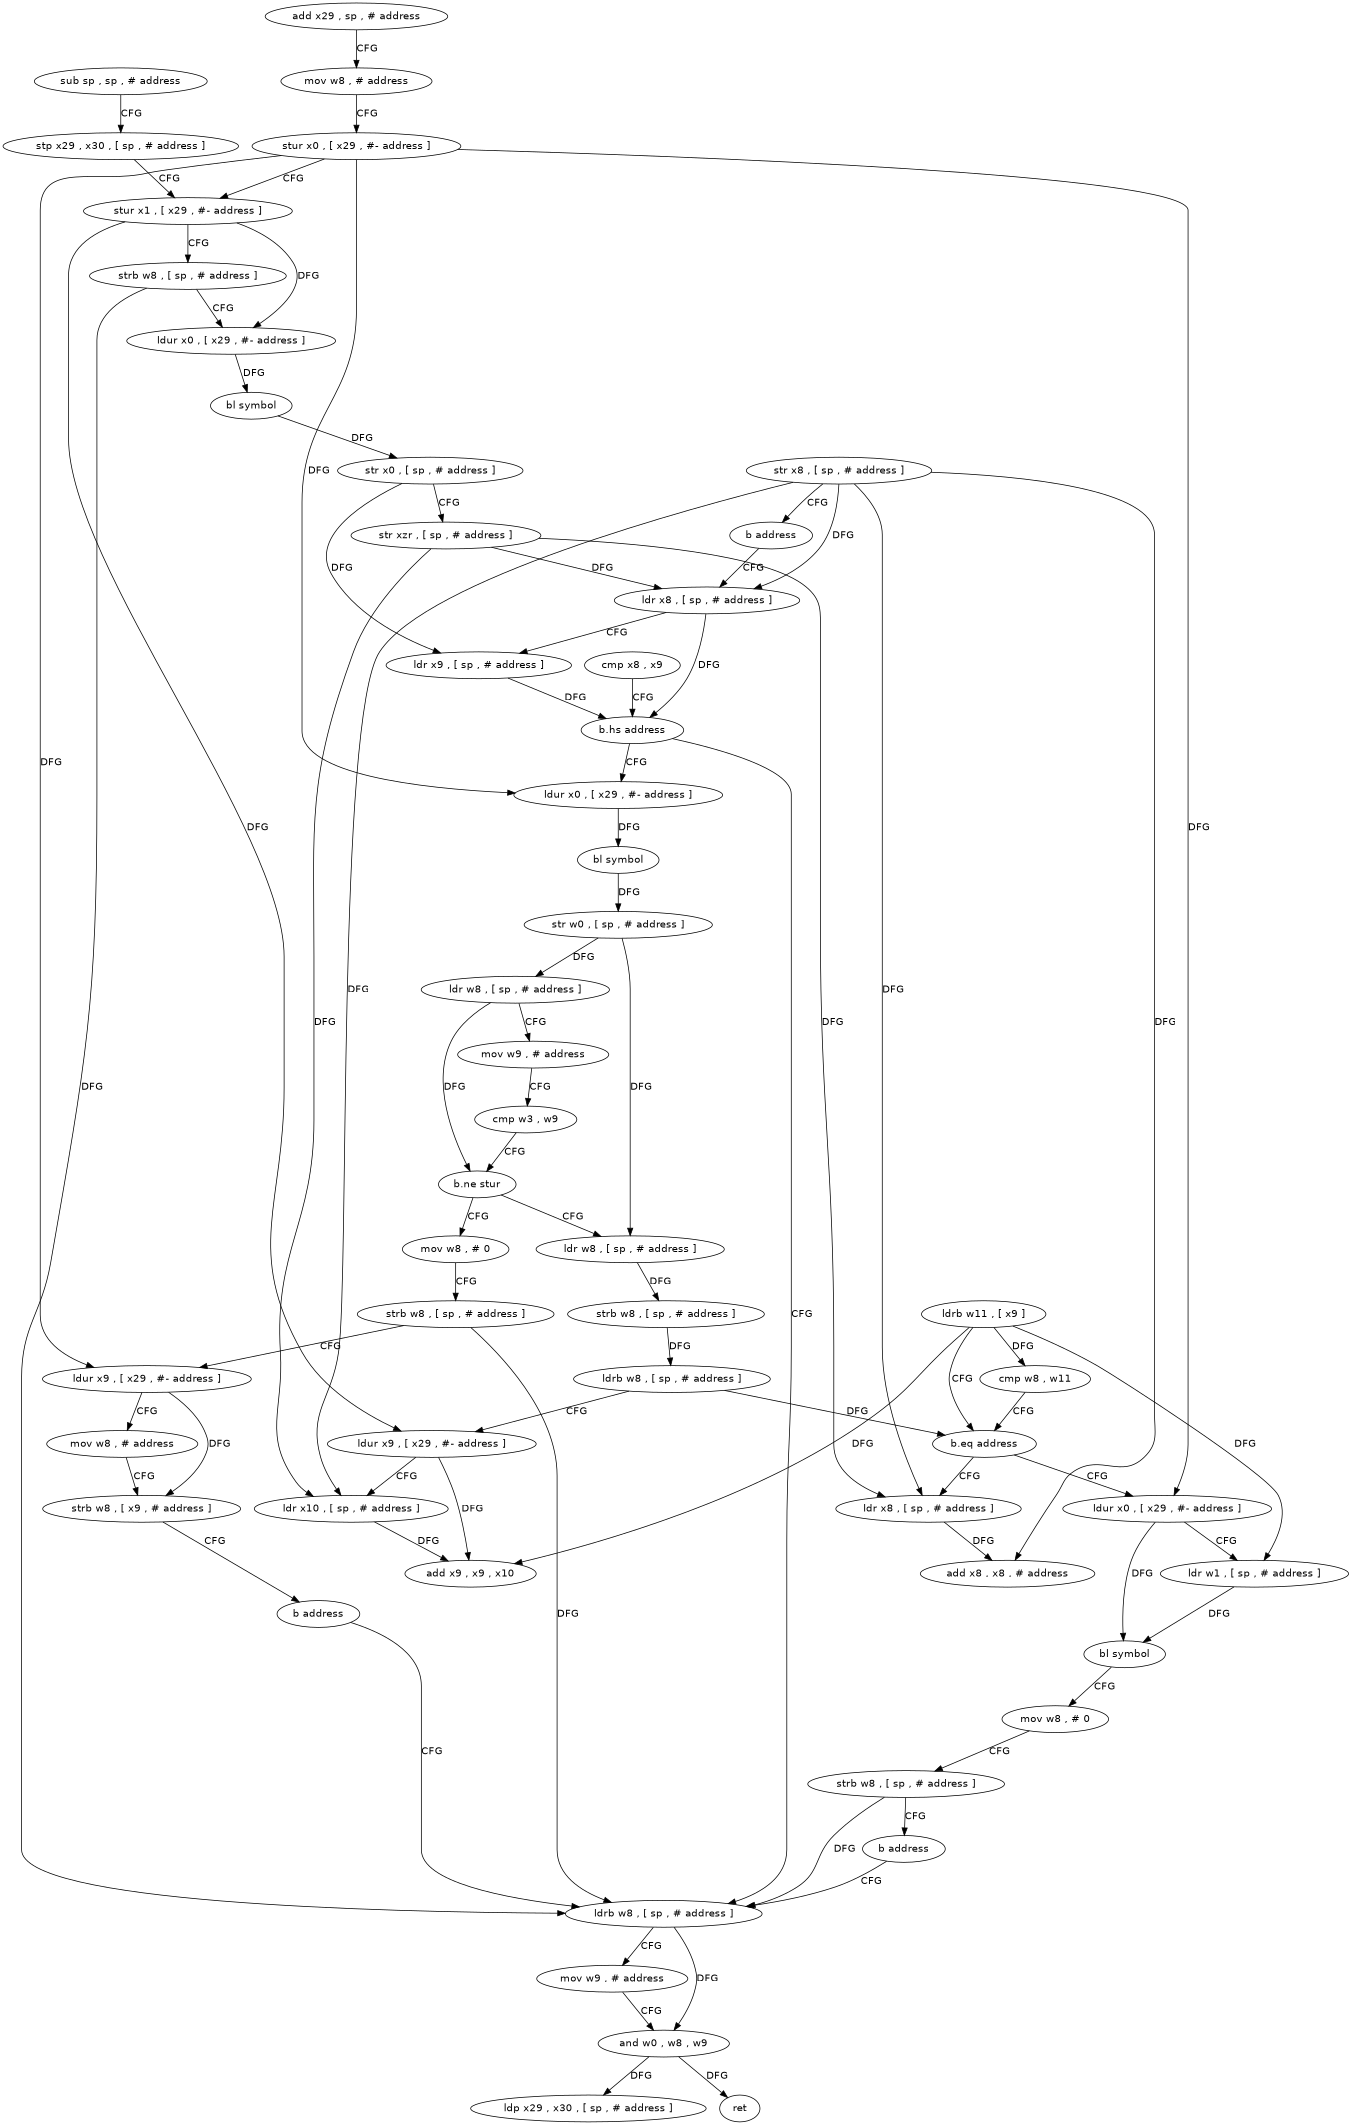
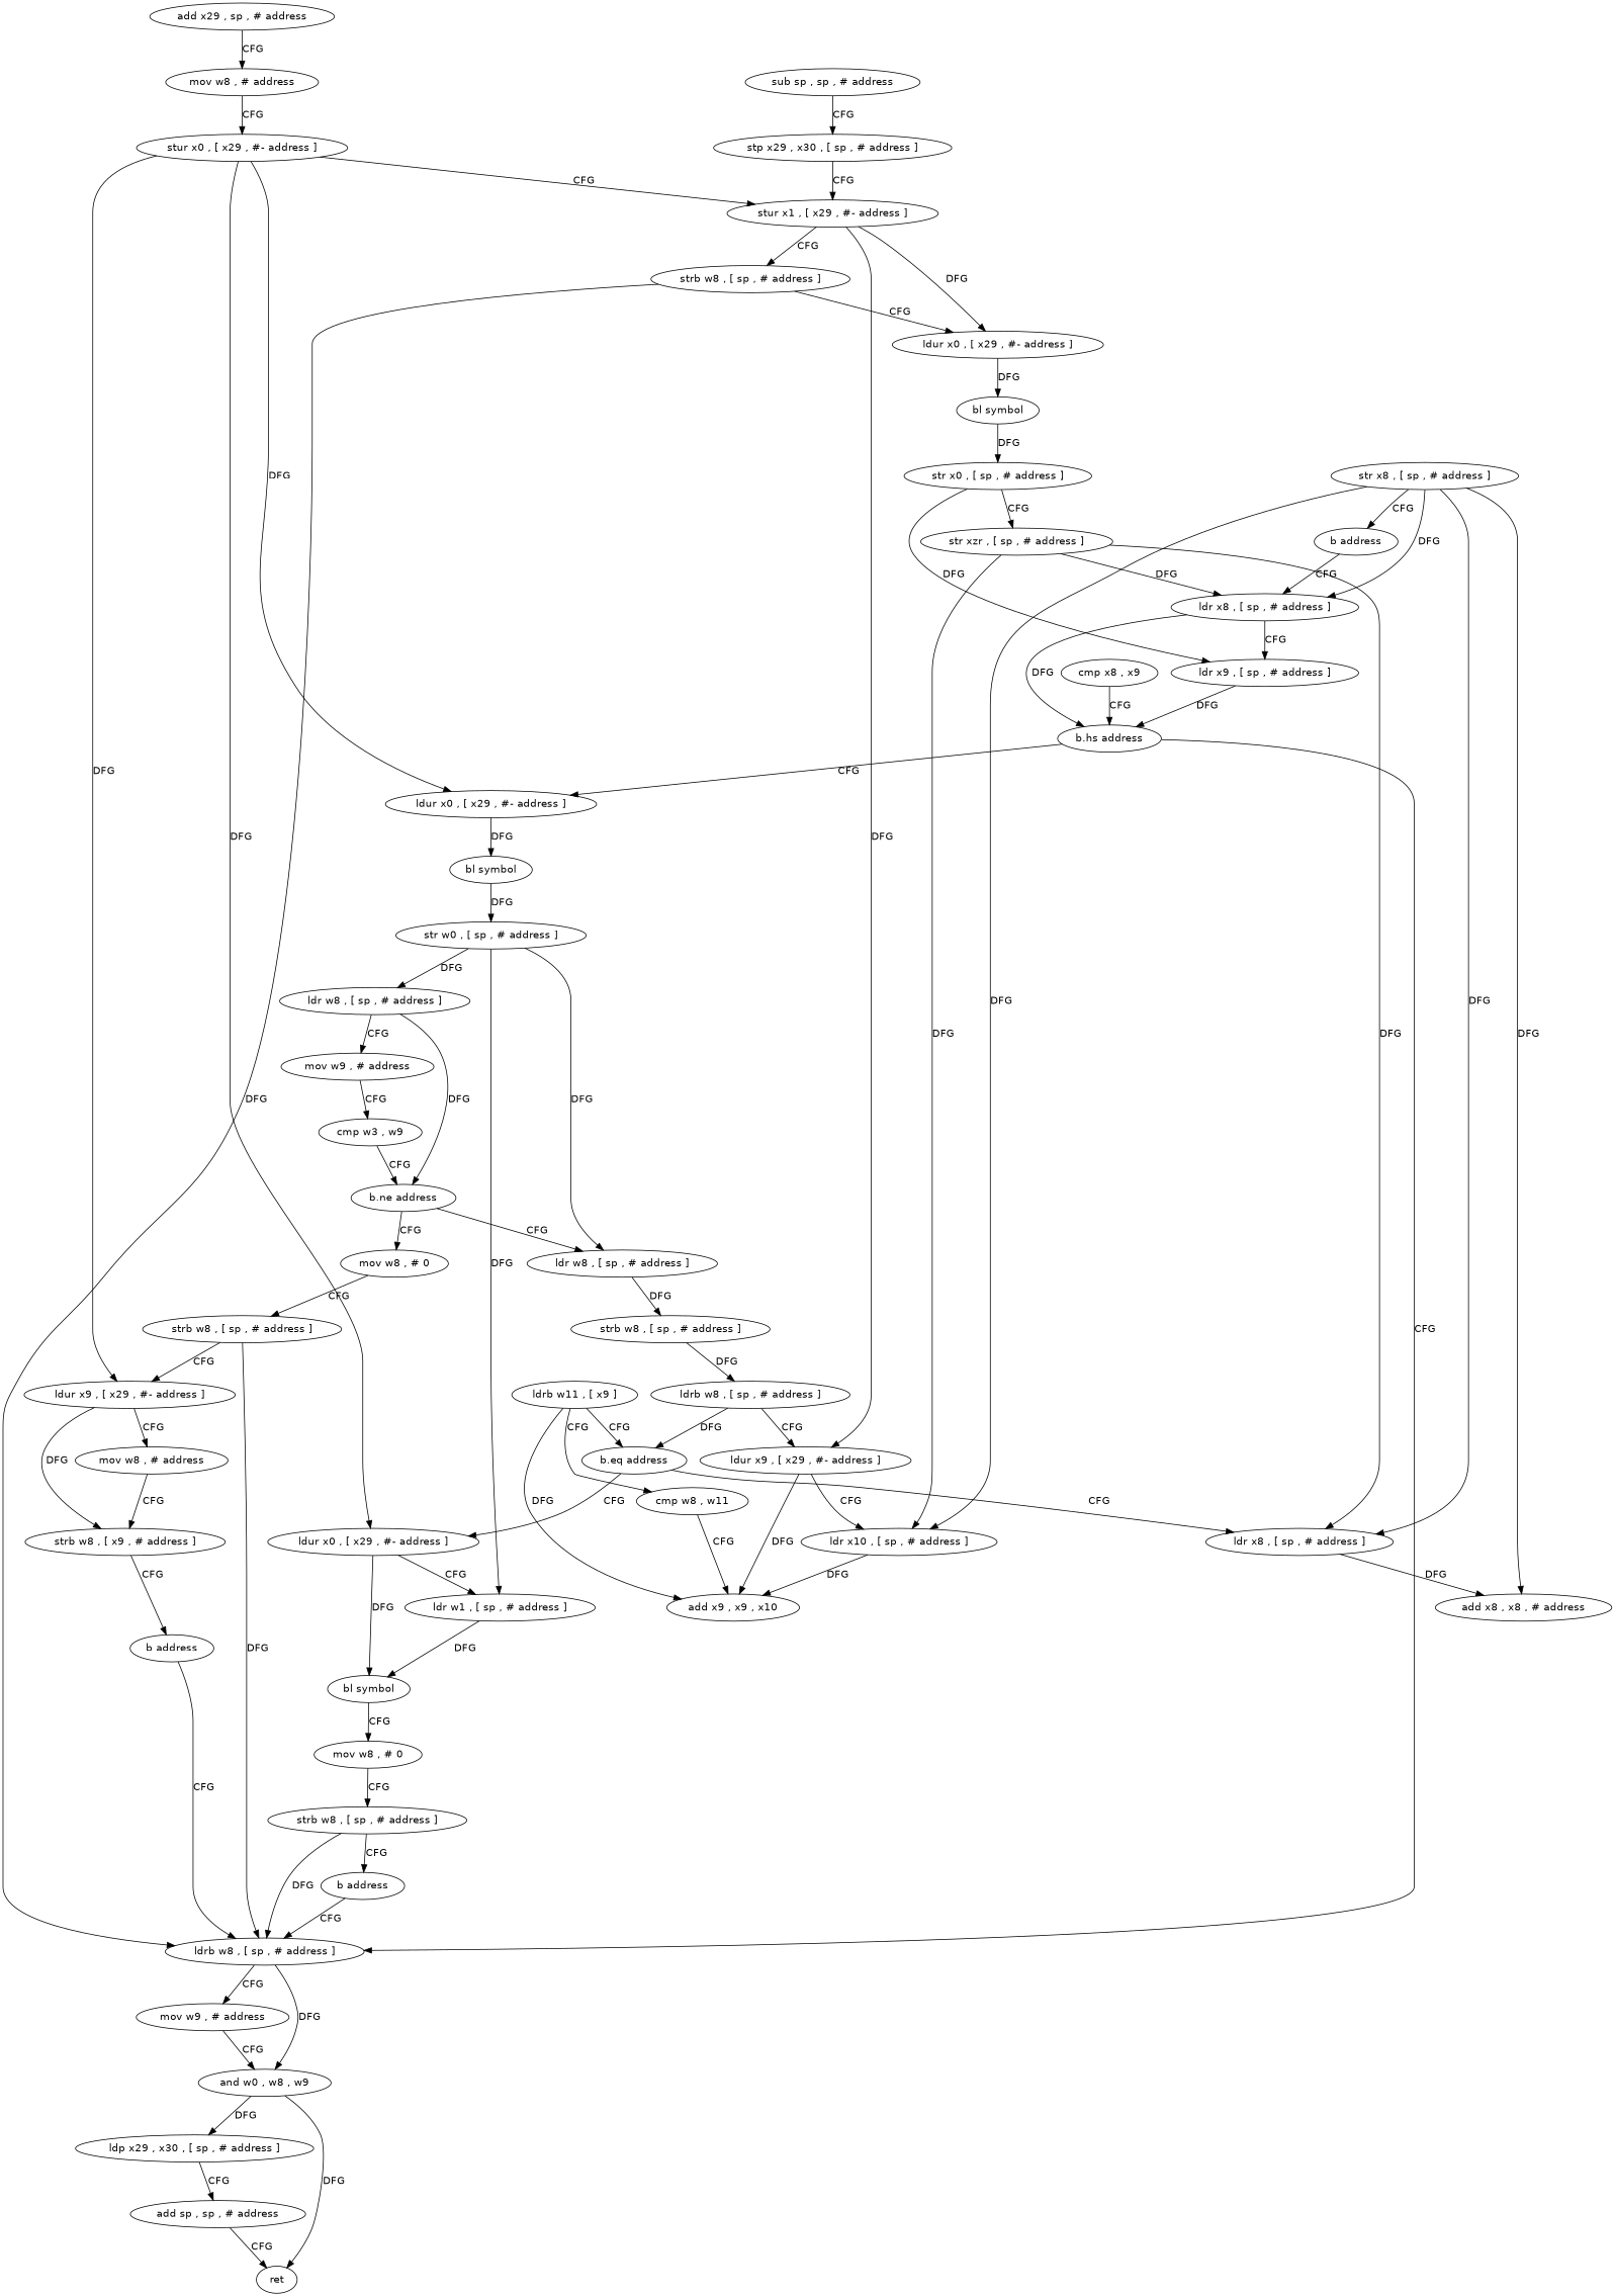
  digraph {
    fontname="DejaVu Sans"
    node [fontname="DejaVu Sans"]
    edge [fontname="DejaVu Sans"]
    n1 [label="sub sp , sp , # address"]
    n2 [label="stp x29 , x30 , [ sp , # address ]"]
    n3 [label="stur x1 , [ x29 , #- address ]"]
    n4 [label="add x29 , sp , # address"]
    n5 [label="mov w8 , # address"]
    n6 [label="stur x0 , [ x29 , #- address ]"]
    n7 [label="ldur x0 , [ x29 , #- address ]"]
    n8 [label="ldur x0 , [ x29 , #- address ]"]
    n9 [label="ldur x9 , [ x29 , #- address ]"]
    n10 [label="strb w8 , [ sp , # address ]"]
    n11 [label="ldur x0 , [ x29 , #- address ]"]
    n12 [label="ldur x9 , [ x29 , #- address ]"]
    n13 [label="bl symbol"]
    n14 [label="ldr w1 , [ sp , # address ]"]
    n15 [label="bl symbol"]
    n16 [label="mov w8 , # address"]
    n17 [label="strb w8 , [ x9 , # address ]"]
    n18 [label="ldrb w8 , [ sp , # address ]"]
    n19 [label="bl symbol"]
    n20 [label="ldr x10 , [ sp , # address ]"]
    n21 [label="add x9 , x9 , x10"]
    n22 [label="mov w9 , # address"]
    n23 [label="and w0 , w8 , w9"]
    n24 [label="str x0 , [ sp , # address ]"]
    n25 [label="str xzr , [ sp , # address ]"]
    n26 [label="ldr x9 , [ sp , # address ]"]
    n27 [label="ldr x8 , [ sp , # address ]"]
    n28 [label="ldr x8 , [ sp , # address ]"]
    n29 [label="b.hs address"]
    n30 [label="add x8 , x8 , # address"]
    n31 [label="ldp x29 , x30 , [ sp , # address ]"]
    n32 [label=ret]
+   n33 [label="add sp , sp , # address"]
    n34 [label="str w0 , [ sp , # address ]"]
    n35 [label="ldr w8 , [ sp , # address ]"]
    n36 [label="ldr w8 , [ sp , # address ]"]
    n37 [label="mov w9 , # address"]
-   n38 [label="b.ne stur"]
+   n38 [label="b.ne address"]
    n39 [label="strb w8 , [ sp , # address ]"]
    n40 [label="cmp w3 , w9"]
    n41 [label="mov w8 , # 0"]
    n42 [label="strb w8 , [ sp , # address ]"]
    n43 [label="ldrb w8 , [ sp , # address ]"]
    n44 [label="b.eq address"]
    n45 [label="ldrb w11 , [ x9 ]"]
    n46 [label="cmp w8 , w11"]
    n47 [label="mov w8 , # 0"]
    n48 [label="b address"]
    n49 [label="str x8 , [ sp , # address ]"]
    n50 [label="b address"]
    n51 [label="strb w8 , [ sp , # address ]"]
    n52 [label="b address"]
    n53 [label="cmp x8 , x9"]
    n1 -> n2 [label=CFG]
    n2 -> n3 [label=CFG]
    n3 -> n10 [label=CFG]
    n3 -> n11 [label=DFG]
    n3 -> n12 [label=DFG]
    n4 -> n5 [label=CFG]
    n5 -> n6 [label=CFG]
    n6 -> n3 [label=CFG]
    n6 -> n7 [label=DFG]
    n6 -> n8 [label=DFG]
    n6 -> n9 [label=DFG]
    n7 -> n13 [label=DFG]
    n8 -> n14 [label=CFG]
    n8 -> n15 [label=DFG]
    n9 -> n16 [label=CFG]
    n9 -> n17 [label=DFG]
    n10 -> n11 [label=CFG]
    n10 -> n18 [label=DFG]
    n11 -> n19 [label=DFG]
    n12 -> n20 [label=CFG]
    n12 -> n21 [label=DFG]
    n13 -> n34 [label=DFG]
    n14 -> n15 [label=DFG]
    n15 -> n47 [label=CFG]
    n16 -> n17 [label=CFG]
    n17 -> n48 [label=CFG]
    n18 -> n22 [label=CFG]
    n18 -> n23 [label=DFG]
    n19 -> n24 [label=DFG]
    n20 -> n21 [label=DFG]
    n22 -> n23 [label=CFG]
    n23 -> n31 [label=DFG]
    n23 -> n32 [label=DFG]
    n24 -> n25 [label=CFG]
    n24 -> n26 [label=DFG]
    n25 -> n20 [label=DFG]
    n25 -> n27 [label=DFG]
    n25 -> n28 [label=DFG]
    n26 -> n29 [label=DFG]
    n27 -> n26 [label=CFG]
    n27 -> n29 [label=DFG]
    n28 -> n30 [label=DFG]
    n29 -> n7 [label=CFG]
    n29 -> n18 [label=CFG]
-   n45 -> n14 [label=DFG]
+   n31 -> n33 [label=CFG]
+   n33 -> n32 [label=CFG]
+   n34 -> n14 [label=DFG]
    n34 -> n35 [label=DFG]
    n34 -> n36 [label=DFG]
    n35 -> n37 [label=CFG]
    n35 -> n38 [label=DFG]
    n36 -> n39 [label=DFG]
    n37 -> n40 [label=CFG]
    n38 -> n36 [label=CFG]
    n38 -> n41 [label=CFG]
    n39 -> n43 [label=DFG]
    n40 -> n38 [label=CFG]
    n41 -> n42 [label=CFG]
    n42 -> n9 [label=CFG]
    n42 -> n18 [label=DFG]
    n43 -> n12 [label=CFG]
    n43 -> n44 [label=DFG]
    n44 -> n8 [label=CFG]
    n44 -> n28 [label=CFG]
    n45 -> n21 [label=DFG]
    n45 -> n44 [label=CFG]
-   n45 -> n46 [label=DFG]
-   n46 -> n44 [label=CFG]
+   n45 -> n46 [label=CFG]
+   n46 -> n21 [label=CFG]
    n47 -> n51 [label=CFG]
    n48 -> n18 [label=CFG]
    n49 -> n20 [label=DFG]
    n49 -> n27 [label=DFG]
    n49 -> n28 [label=DFG]
    n49 -> n30 [label=DFG]
    n49 -> n50 [label=CFG]
    n50 -> n27 [label=CFG]
    n51 -> n18 [label=DFG]
    n51 -> n52 [label=CFG]
    n52 -> n18 [label=CFG]
    n53 -> n29 [label=CFG]
  }
